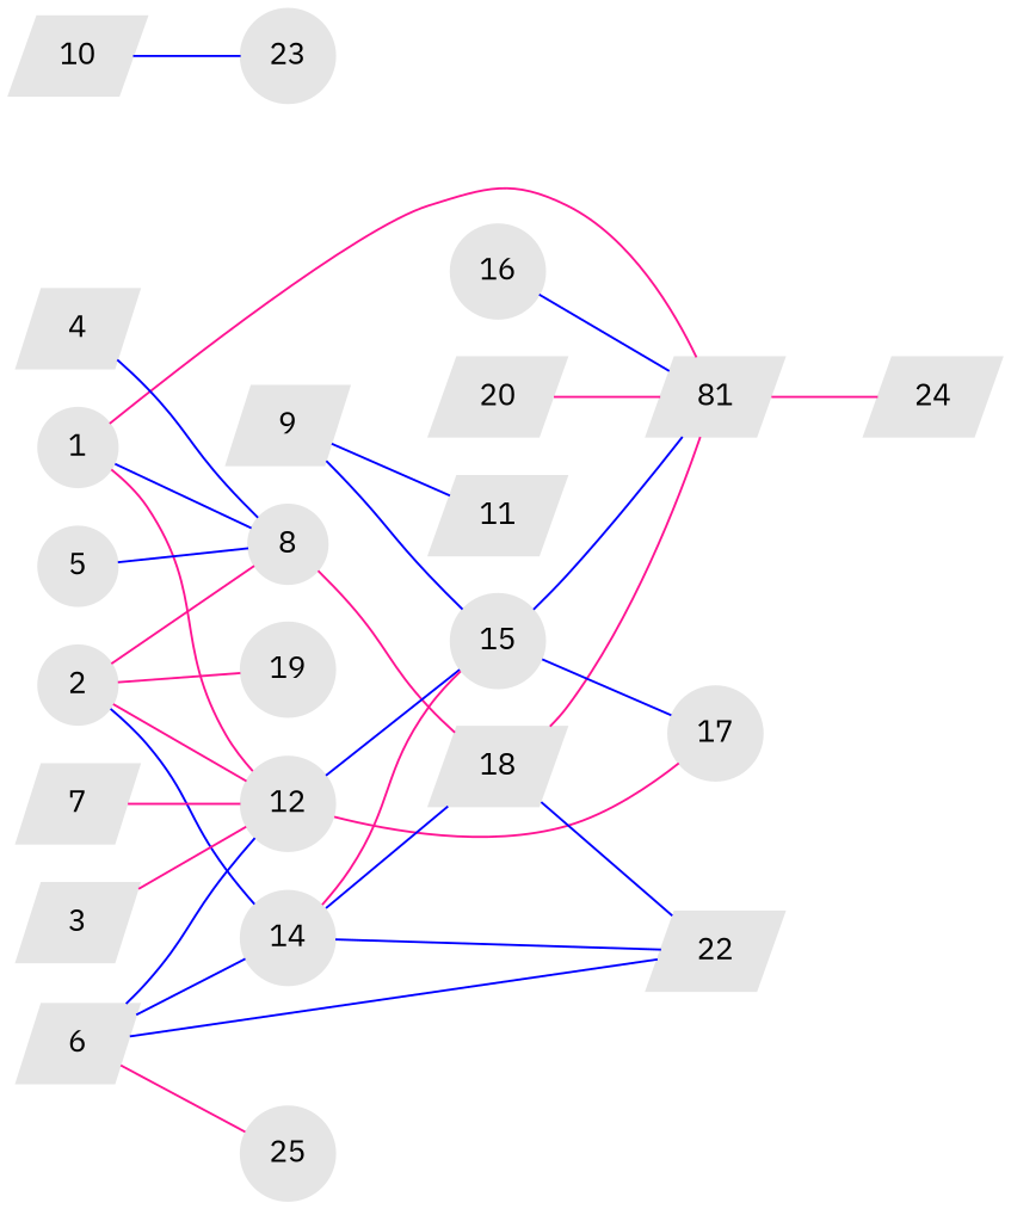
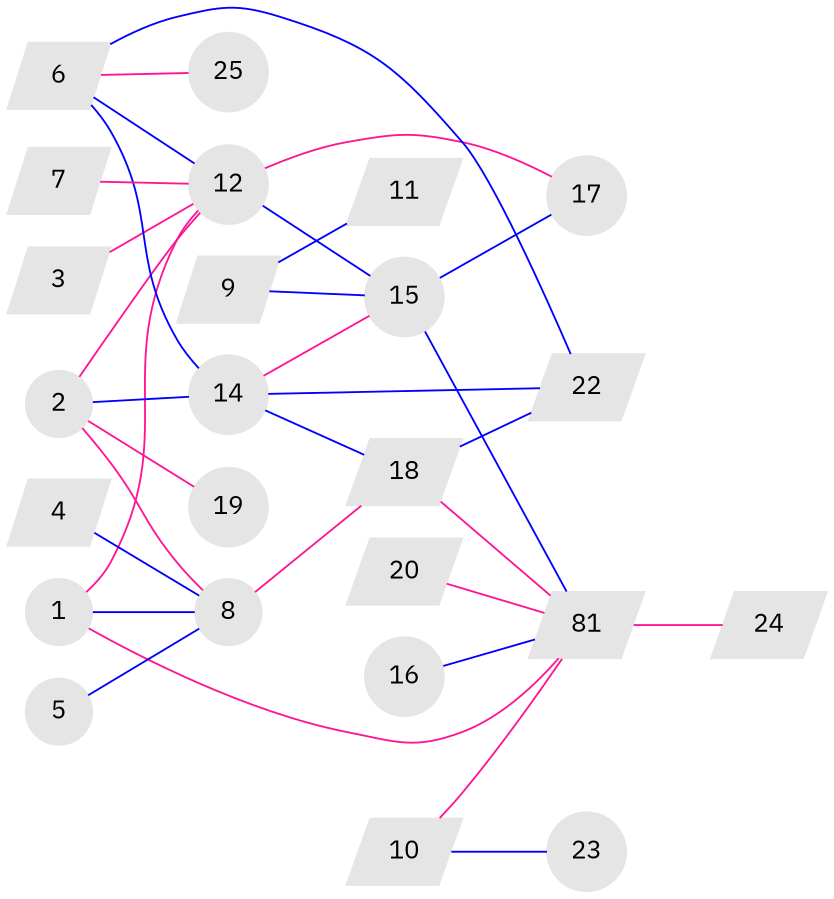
  graph {
    fontname="IBM Plex Sans"
    rankdir=LR
    node [color=gray90 fontname="IBM Plex Sans" shape=circle style=filled]
    edge [color=blue fontname="IBM Plex Sans" weight=1.0]
    1
    8
    12
    n4 [label=81 shape=parallelogram]
    18 [shape=parallelogram]
    15
    17
    24 [shape=parallelogram]
    2
    14
    19
    22 [shape=parallelogram]
    3 [shape=parallelogram]
    4 [shape=parallelogram]
    5
    6 [shape=parallelogram]
    25
    7 [shape=parallelogram]
    9 [shape=parallelogram]
    11 [shape=parallelogram]
    10 [shape=parallelogram]
    23
    16
    20 [shape=parallelogram]
    1 -- 8
    1 -- 12 [color=deeppink]
    1 -- n4 [color=deeppink]
    8 -- 18 [color=deeppink]
    12 -- 15
    12 -- 17 [color=deeppink]
    n4 -- 24 [color=deeppink]
    18 -- n4 [color=deeppink]
    18 -- 22
    15 -- n4
    15 -- 17
    2 -- 8 [color=deeppink]
    2 -- 12 [color=deeppink]
    2 -- 14
    2 -- 19 [color=deeppink]
    14 -- 18
    14 -- 15 [color=deeppink]
    14 -- 22
    3 -- 12 [color=deeppink]
    4 -- 8
    5 -- 8
    6 -- 12
    6 -- 14
    6 -- 22
    6 -- 25 [color=deeppink]
    7 -- 12 [color=deeppink]
    9 -- 15
    9 -- 11
+   10 -- n4 [color=deeppink]
    10 -- 23
    16 -- n4
    20 -- n4 [color=deeppink]
  }
